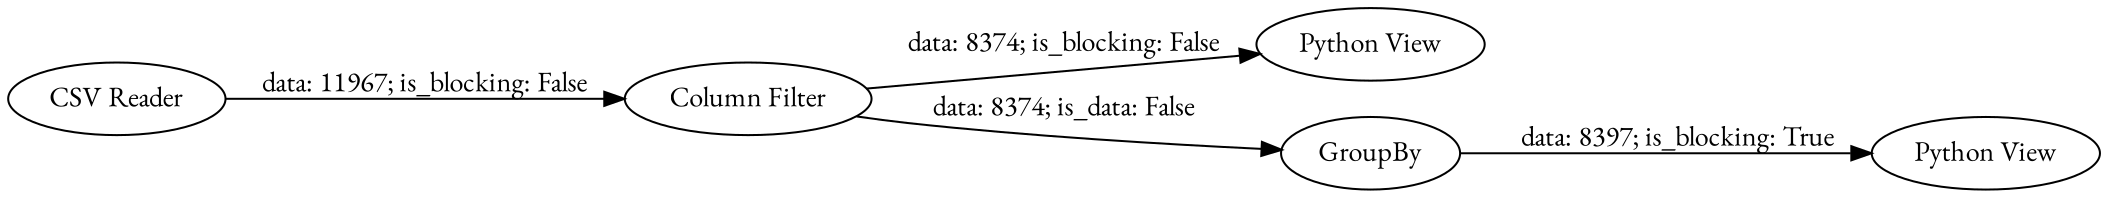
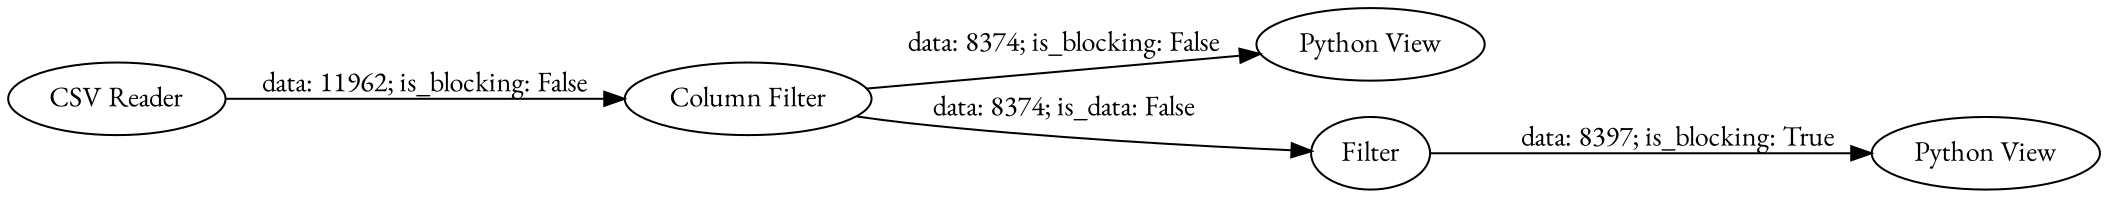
  digraph {
    fontname="EB Garamond"
    rankdir=LR
    node [fontname="EB Garamond"]
    edge [fontname="EB Garamond"]
    n1 [label="Python View"]
    n2 [label="Column Filter"]
-   n3 [label=GroupBy]
+   n3 [label=Filter]
    n4 [label="Python View"]
    n5 [label="CSV Reader"]
    n2 -> n1 [label="data: 8374; is_blocking: False"]
    n2 -> n3 [label="data: 8374; is_data: False"]
    n3 -> n4 [label="data: 8397; is_blocking: True"]
-   n5 -> n2 [label="data: 11967; is_blocking: False"]
+   n5 -> n2 [label="data: 11962; is_blocking: False"]
  }
